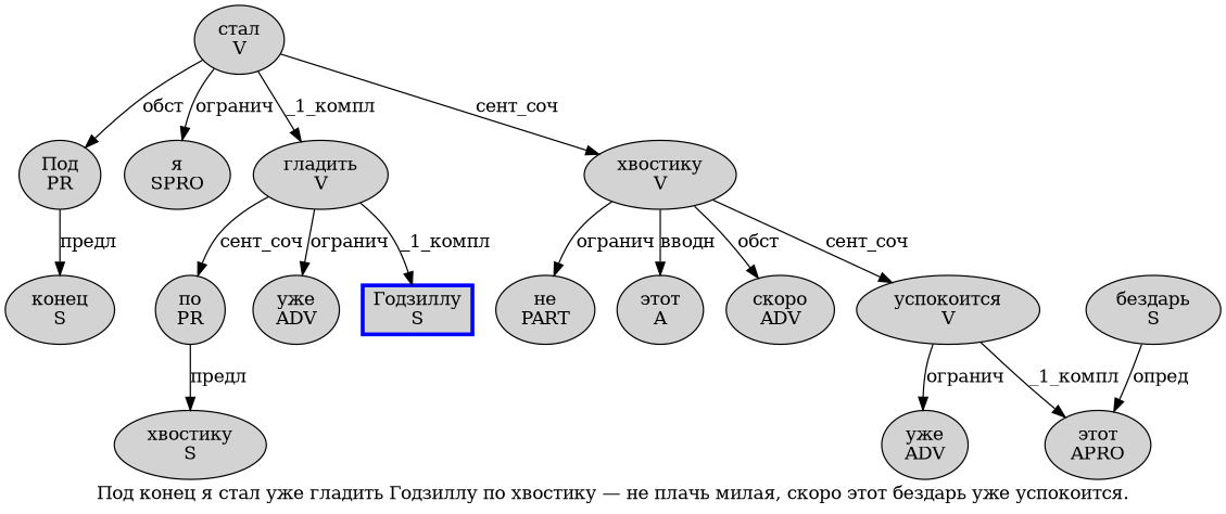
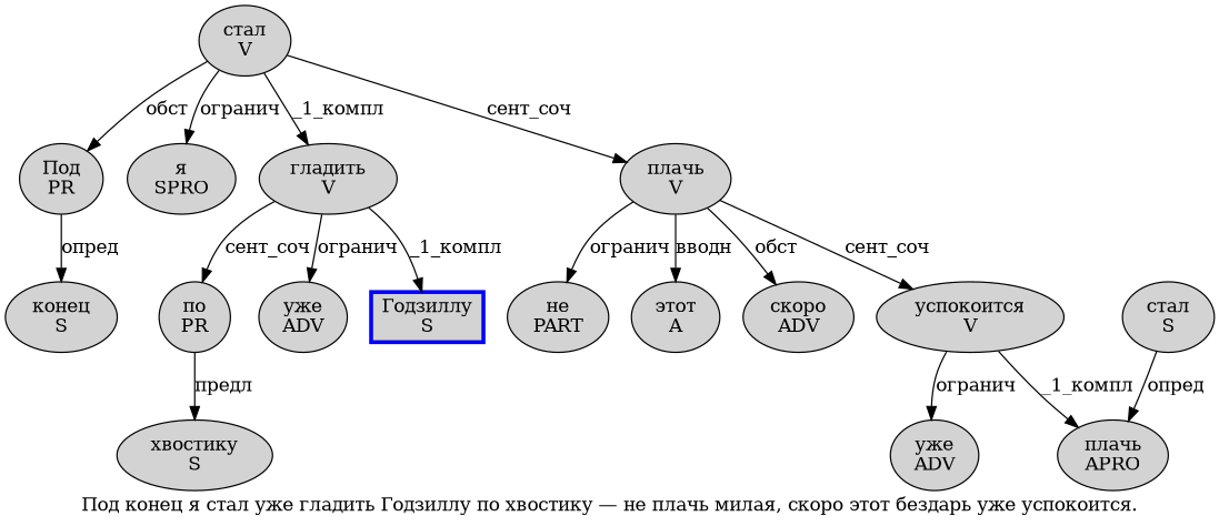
  digraph {
    label="Под конец я стал уже гладить Годзиллу по хвостику — не плачь милая, скоро этот бездарь уже успокоится."
    node [fillcolor=lightgray penwidth=1 shape=ellipse style=filled]
    n1 [label="Под\nPR"]
    n2 [label="конец\nS"]
    n3 [label="я\nSPRO"]
    n4 [label="стал\nV"]
    n5 [label="гладить\nV"]
-   n6 [label="хвостику\nV"]
+   n6 [label="плачь\nV"]
    n7 [label="уже\nADV"]
    n8 [color=blue label="Годзиллу\nS" penwidth=3 shape=box]
    n9 [label="по\nPR"]
    n10 [label="не\nPART"]
    n11 [label="этот\nA"]
    n12 [label="скоро\nADV"]
    n13 [label="успокоится\nV"]
    n14 [label="хвостику\nS"]
-   n15 [label="этот\nAPRO"]
+   n15 [label="плачь\nAPRO"]
    n16 [label="уже\nADV"]
-   n17 [label="бездарь\nS"]
-   n1 -> n2 [label="предл"]
+   n17 [label="стал\nS"]
+   n1 -> n2 [label="опред"]
    n4 -> n1 [label="обст"]
    n4 -> n3 [label="огранич"]
    n4 -> n5 [label="_1_компл"]
    n4 -> n6 [label="сент_соч"]
    n5 -> n7 [label="огранич"]
    n5 -> n8 [label="_1_компл"]
    n5 -> n9 [label="сент_соч"]
    n6 -> n10 [label="огранич"]
    n6 -> n11 [label="вводн"]
    n6 -> n12 [label="обст"]
    n6 -> n13 [label="сент_соч"]
    n9 -> n14 [label="предл"]
    n13 -> n15 [label="_1_компл"]
    n13 -> n16 [label="огранич"]
    n17 -> n15 [label="опред"]
  }
